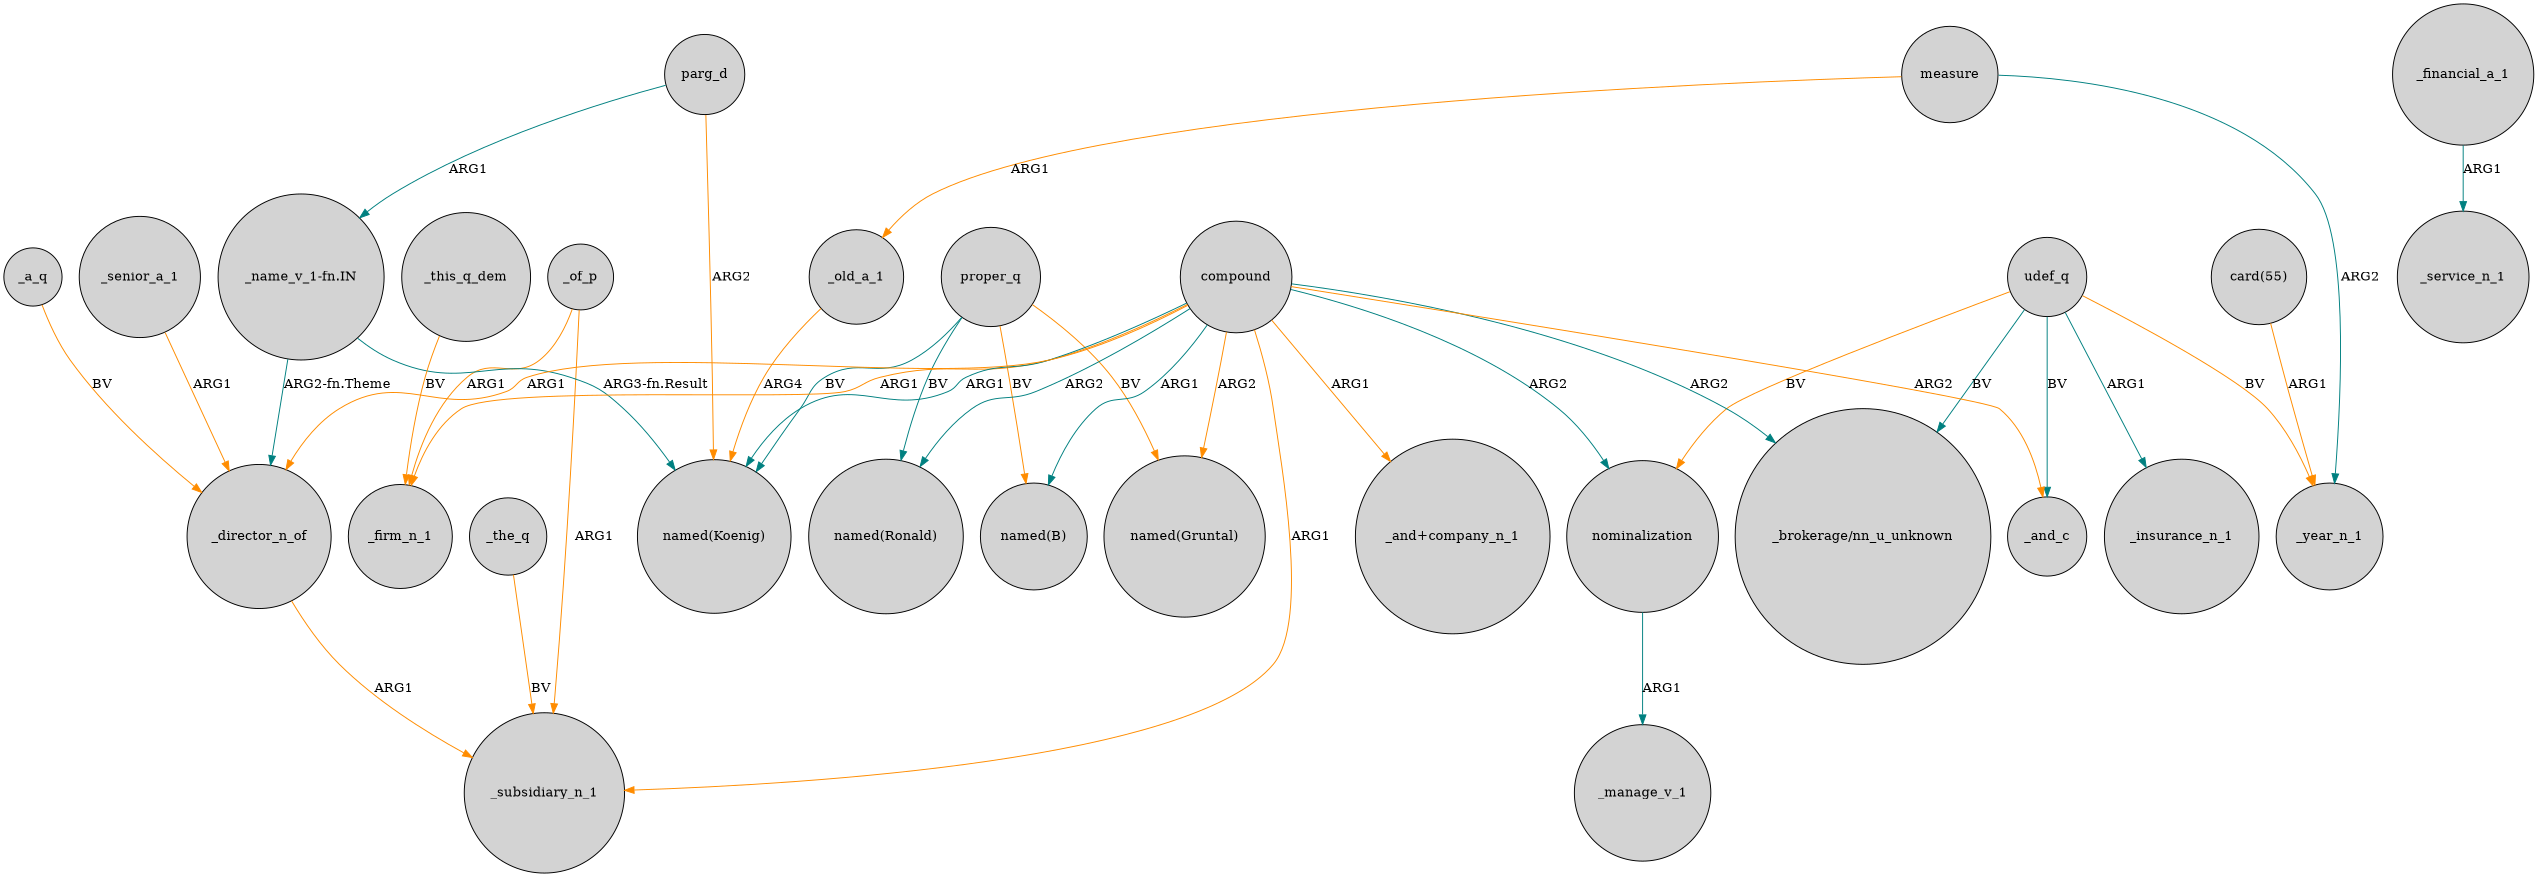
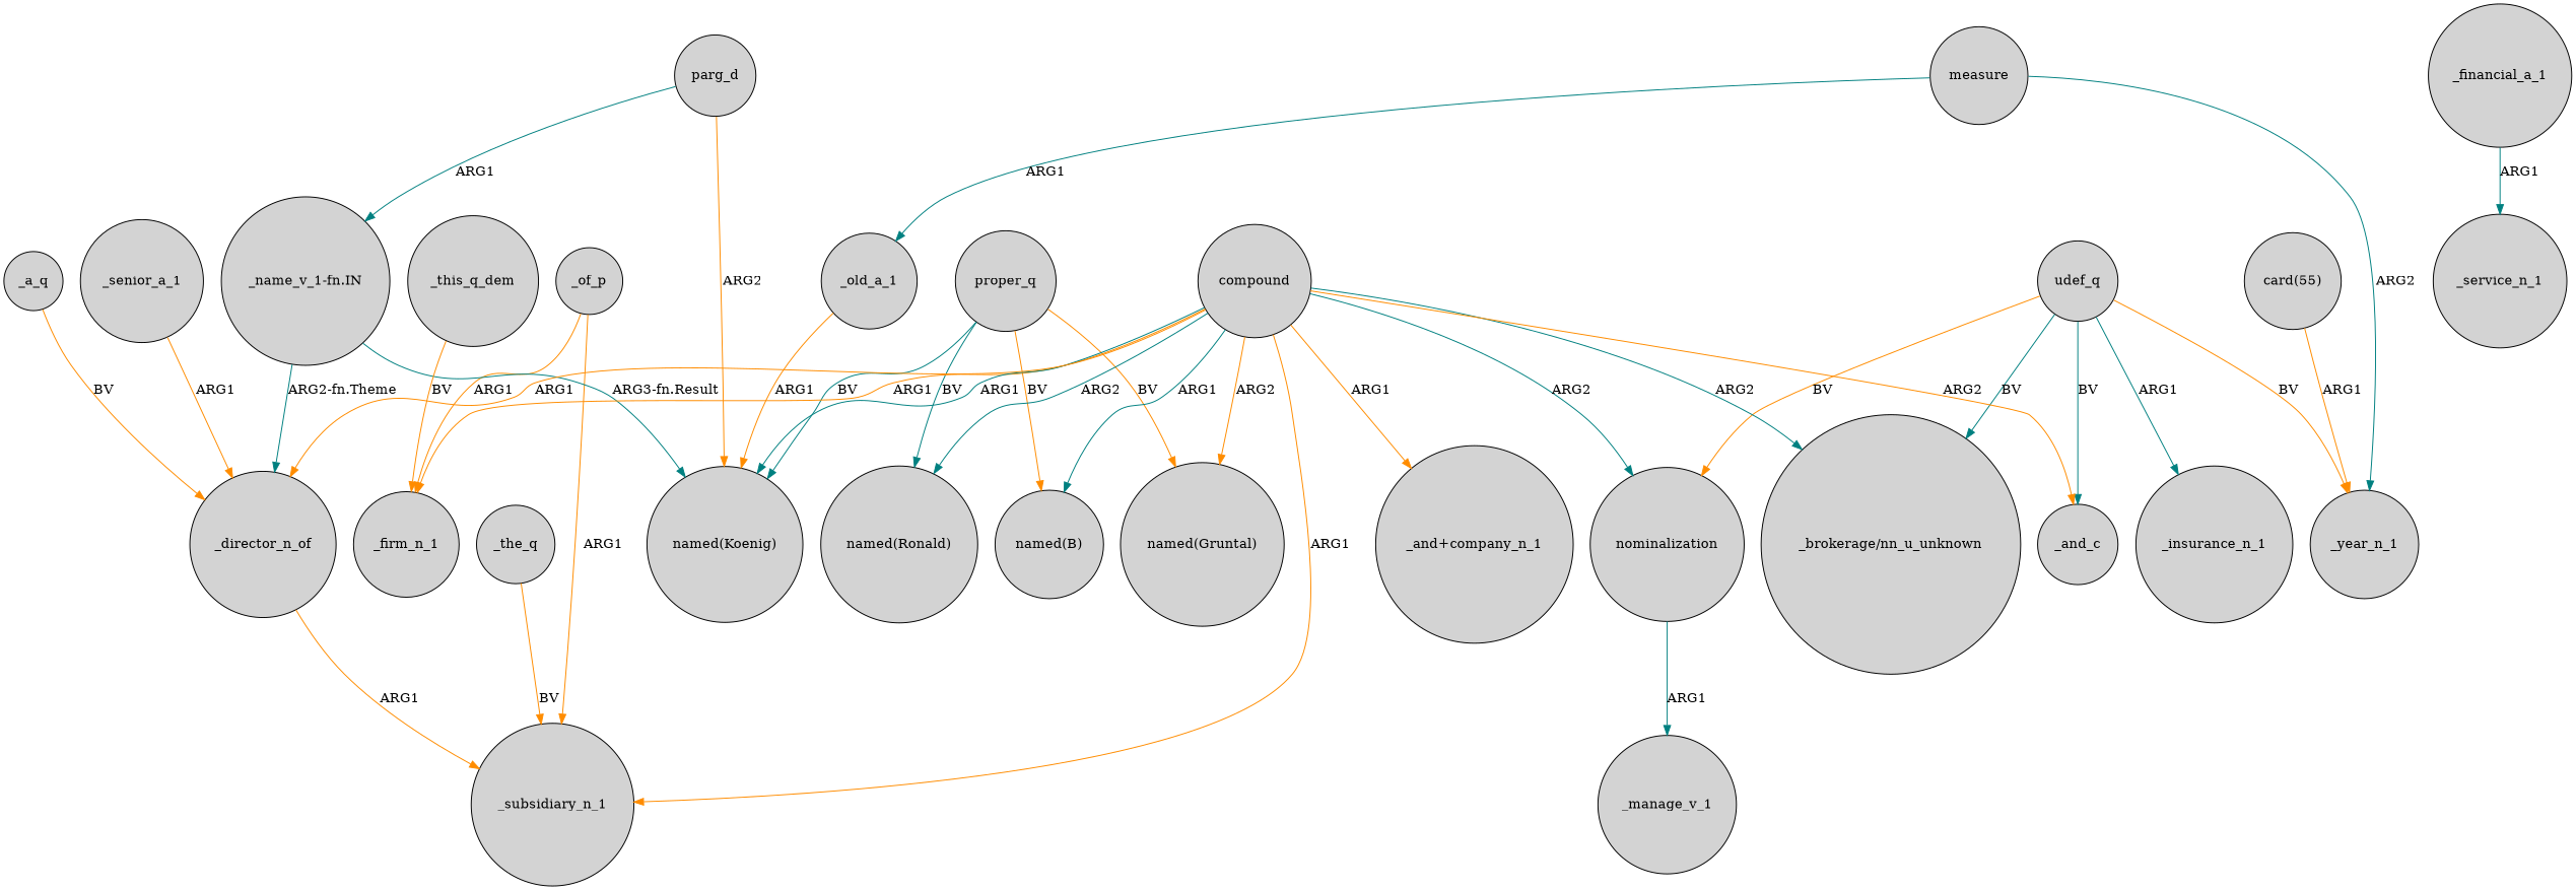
  digraph {
    node [shape=circle style=filled]
    edge [color=darkorange]
    _of_p
    _firm_n_1
    _subsidiary_n_1
    proper_q
    "named(Koenig)"
    "named(Ronald)"
    "named(B)"
    "named(Gruntal)"
    measure
    _year_n_1
    _old_a_1
    "_name_v_1-fn.IN"
    _director_n_of
    udef_q
    _insurance_n_1
    nominalization
    "_brokerage/nn_u_unknown"
    _and_c
    _manage_v_1
    _senior_a_1
    compound
    "_and+company_n_1"
    _financial_a_1
    _service_n_1
    _the_q
    parg_d
    "card(55)"
    _a_q
    _this_q_dem
    _of_p -> _firm_n_1 [label=ARG1]
    _of_p -> _subsidiary_n_1 [label=ARG1]
    proper_q -> "named(Koenig)" [color=teal label=BV]
    proper_q -> "named(Ronald)" [color=teal label=BV]
    proper_q -> "named(B)" [label=BV]
    proper_q -> "named(Gruntal)" [label=BV]
    measure -> _year_n_1 [color=teal label=ARG2]
-   measure -> _old_a_1 [label=ARG1]
-   _old_a_1 -> "named(Koenig)" [label=ARG4]
+   measure -> _old_a_1 [color=teal label=ARG1]
+   _old_a_1 -> "named(Koenig)" [label=ARG1]
    "_name_v_1-fn.IN" -> "named(Koenig)" [color=teal label="ARG3-fn.Result"]
    "_name_v_1-fn.IN" -> _director_n_of [color=teal label="ARG2-fn.Theme"]
    _director_n_of -> _subsidiary_n_1 [label=ARG1]
    udef_q -> _year_n_1 [label=BV]
    udef_q -> _insurance_n_1 [color=teal label=ARG1]
    udef_q -> nominalization [label=BV]
    udef_q -> "_brokerage/nn_u_unknown" [color=teal label=BV]
    udef_q -> _and_c [color=teal label=BV]
    nominalization -> _manage_v_1 [color=teal label=ARG1]
    _senior_a_1 -> _director_n_of [label=ARG1]
    compound -> _firm_n_1 [label=ARG1]
    compound -> _subsidiary_n_1 [label=ARG1]
    compound -> "named(Koenig)" [color=teal label=ARG1]
    compound -> "named(Ronald)" [color=teal label=ARG2]
    compound -> "named(B)" [color=teal label=ARG1]
    compound -> "named(Gruntal)" [label=ARG2]
    compound -> _director_n_of [label=ARG1]
    compound -> nominalization [color=teal label=ARG2]
    compound -> "_brokerage/nn_u_unknown" [color=teal label=ARG2]
    compound -> _and_c [label=ARG2]
    compound -> "_and+company_n_1" [label=ARG1]
    _financial_a_1 -> _service_n_1 [color=teal label=ARG1]
    _the_q -> _subsidiary_n_1 [label=BV]
    parg_d -> "named(Koenig)" [label=ARG2]
    parg_d -> "_name_v_1-fn.IN" [color=teal label=ARG1]
    "card(55)" -> _year_n_1 [label=ARG1]
    _a_q -> _director_n_of [label=BV]
    _this_q_dem -> _firm_n_1 [label=BV]
  }
